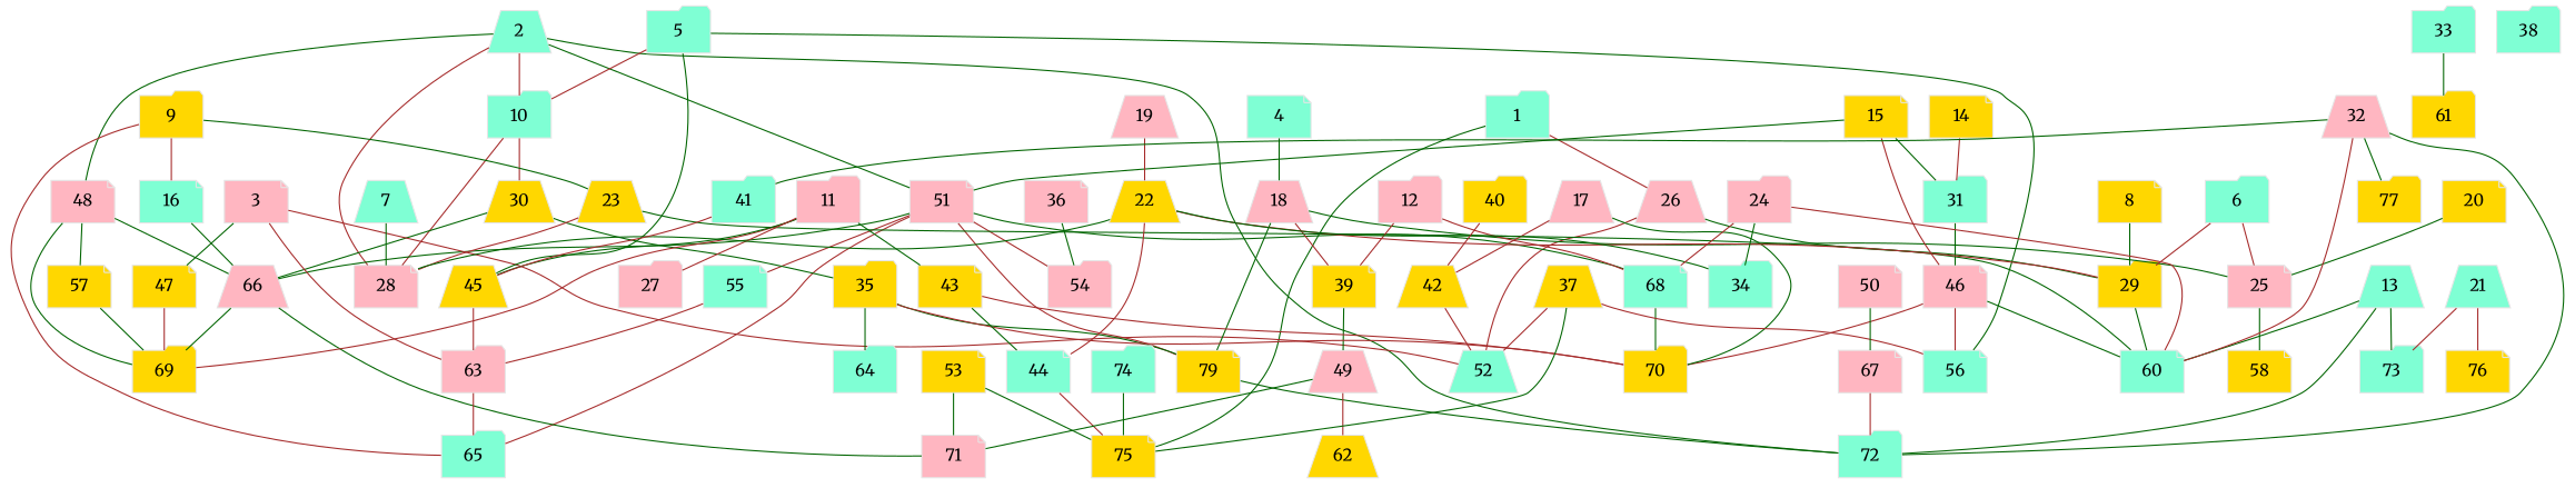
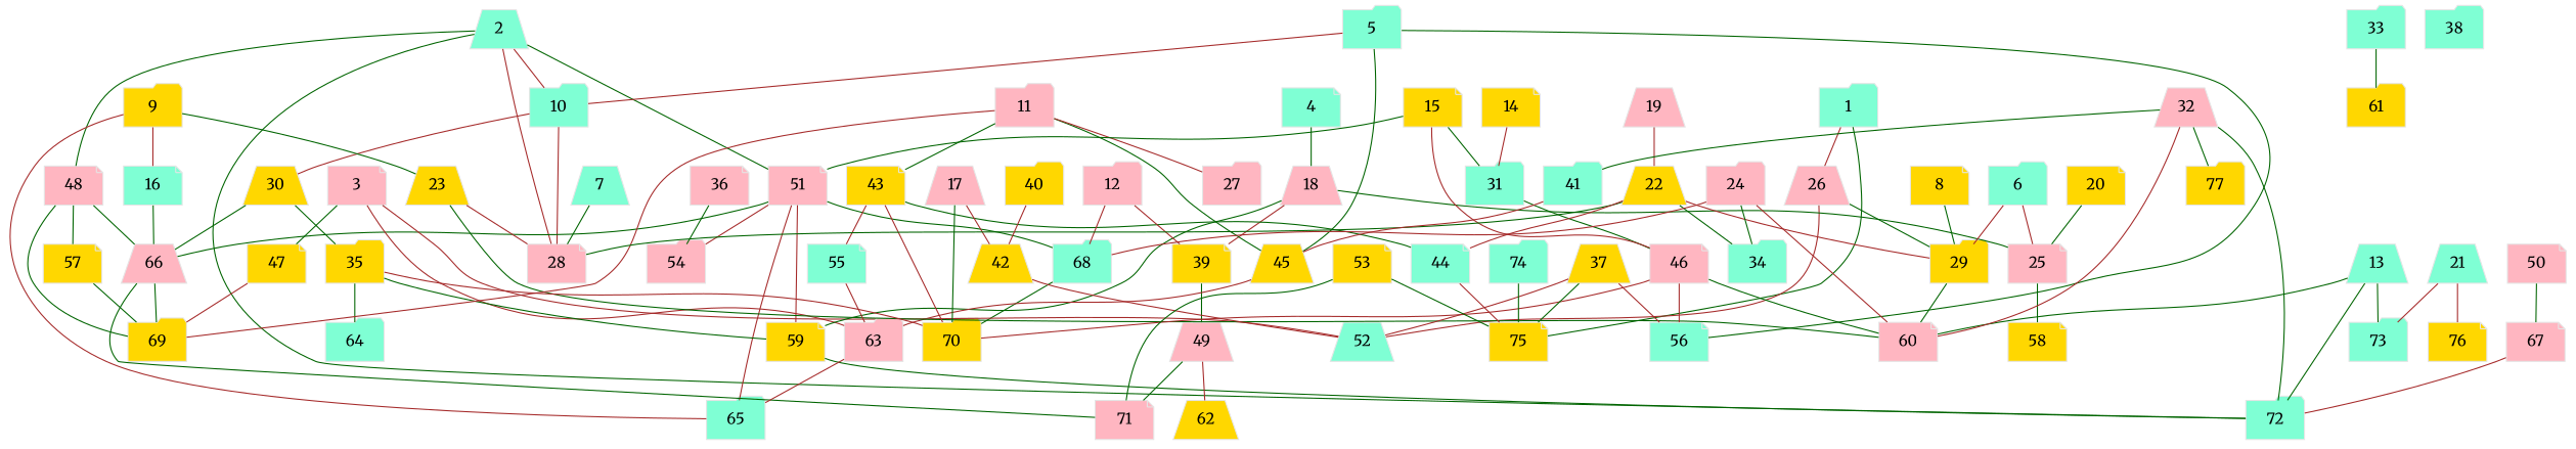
  graph {
    fontname=Merriweather
    node [color=gray90 fillcolor=gold fontname=Merriweather shape=folder style=filled]
    edge [color=darkgreen fontname=Merriweather]
    1 [fillcolor=aquamarine]
    26 [fillcolor=lightpink shape=trapezium]
    75 [shape=note]
    52 [fillcolor=aquamarine shape=trapezium]
    29
    2 [fillcolor=aquamarine shape=trapezium]
    10 [fillcolor=aquamarine]
    28 [fillcolor=lightpink shape=note]
    48 [fillcolor=lightpink shape=note]
    51 [fillcolor=lightpink shape=note]
    72 [fillcolor=aquamarine]
    30 [shape=trapezium]
    69
    66 [fillcolor=lightpink shape=trapezium]
    57 [shape=note]
    65 [fillcolor=aquamarine]
-   68 [fillcolor=aquamarine shape=note]
-   59 [shape=note label=79]
+   68 [fillcolor=aquamarine]
+   59 [shape=note]
    54 [fillcolor=lightpink]
    3 [fillcolor=lightpink shape=note]
    47 [shape=note]
    63 [fillcolor=lightpink]
    4 [fillcolor=aquamarine shape=note]
    18 [fillcolor=lightpink shape=trapezium]
    25 [fillcolor=lightpink shape=note]
    39 [shape=note]
    5 [fillcolor=aquamarine]
    45 [shape=trapezium]
    56 [fillcolor=aquamarine shape=note]
    6 [fillcolor=aquamarine]
    58 [shape=note]
-   60 [fillcolor=aquamarine shape=note]
+   60 [fillcolor=lightpink shape=note]
    7 [fillcolor=aquamarine shape=trapezium]
    8 [shape=note]
    9
    16 [fillcolor=aquamarine shape=note]
    23 [shape=trapezium]
    35
    11 [fillcolor=lightpink]
    27 [fillcolor=lightpink]
    43 [shape=note]
    70
    44 [fillcolor=aquamarine shape=note]
    55 [fillcolor=aquamarine shape=note]
    12 [fillcolor=lightpink]
    49 [fillcolor=lightpink shape=trapezium]
    13 [fillcolor=aquamarine shape=trapezium]
    73 [fillcolor=aquamarine]
    31 [fillcolor=aquamarine]
    14 [shape=note]
    46 [fillcolor=lightpink shape=note]
    15 [shape=note]
    71 [fillcolor=lightpink shape=note]
    17 [fillcolor=lightpink shape=trapezium]
    42 [shape=trapezium]
    19 [fillcolor=lightpink shape=trapezium]
    22 [shape=trapezium]
    34 [fillcolor=aquamarine]
    20 [shape=note]
    21 [fillcolor=aquamarine shape=trapezium]
    76 [shape=note]
    24 [fillcolor=lightpink]
    64 [fillcolor=aquamarine]
    32 [fillcolor=lightpink shape=trapezium]
    41 [fillcolor=aquamarine]
    77
    33 [fillcolor=aquamarine]
    61
    36 [fillcolor=lightpink shape=note]
    37 [shape=trapezium]
    38 [fillcolor=aquamarine]
    62 [shape=trapezium]
    40
    50 [fillcolor=lightpink shape=note]
    67 [fillcolor=lightpink shape=note]
    53 [shape=note]
    74 [fillcolor=aquamarine]
    1 -- 26 [color=brown]
    1 -- 75
    26 -- 52 [color=brown]
    26 -- 29
    29 -- 60
    2 -- 10 [color=brown]
    2 -- 28 [color=brown]
    2 -- 48
    2 -- 51
    2 -- 72
    10 -- 28 [color=brown]
    10 -- 30 [color=brown]
    48 -- 69
    48 -- 66
    48 -- 57
    51 -- 66
    51 -- 65 [color=brown]
    51 -- 68
    51 -- 59 [color=brown]
    51 -- 54 [color=brown]
    30 -- 66
    30 -- 35
    66 -- 69
    66 -- 71
    57 -- 69
    68 -- 70
    59 -- 72
    3 -- 52 [color=brown]
    3 -- 47
    3 -- 63 [color=brown]
    47 -- 69 [color=brown]
    63 -- 65 [color=brown]
    4 -- 18
    18 -- 59
    18 -- 25
    18 -- 39 [color=brown]
    25 -- 58
    39 -- 49
    5 -- 10 [color=brown]
    5 -- 45
    5 -- 56
    45 -- 63 [color=brown]
    6 -- 29 [color=brown]
    6 -- 25 [color=brown]
    7 -- 28
    8 -- 29
    9 -- 65 [color=brown]
    9 -- 16 [color=brown]
    9 -- 23
    16 -- 66
    23 -- 28 [color=brown]
    23 -- 60
    35 -- 59
    35 -- 70 [color=brown]
    35 -- 64
    11 -- 69 [color=brown]
    11 -- 45
    11 -- 27 [color=brown]
    11 -- 43
    43 -- 70 [color=brown]
    43 -- 44
-   51 -- 55 [color=brown]
+   43 -- 55 [color=brown]
    44 -- 75 [color=brown]
    55 -- 63 [color=brown]
    12 -- 68 [color=brown]
    12 -- 39 [color=brown]
    49 -- 71
    49 -- 62 [color=brown]
    13 -- 72
    13 -- 60
    13 -- 73
    31 -- 46
    14 -- 31 [color=brown]
    46 -- 56 [color=brown]
    46 -- 60
    46 -- 70 [color=brown]
    15 -- 51
    15 -- 31
    15 -- 46 [color=brown]
    17 -- 70
    17 -- 42 [color=brown]
    42 -- 52 [color=brown]
    19 -- 22 [color=brown]
    22 -- 29 [color=brown]
    22 -- 28
    22 -- 44 [color=brown]
    22 -- 34
    20 -- 25
    21 -- 73 [color=brown]
    21 -- 76 [color=brown]
    24 -- 68 [color=brown]
    24 -- 60 [color=brown]
    24 -- 34
    32 -- 72
    32 -- 60 [color=brown]
    32 -- 41
    32 -- 77
    41 -- 45 [color=brown]
    33 -- 61
    36 -- 54
    37 -- 75
    37 -- 52 [color=brown]
    37 -- 56 [color=brown]
    40 -- 42 [color=brown]
    50 -- 67
    67 -- 72 [color=brown]
    53 -- 75
    53 -- 71
    74 -- 75
  }
